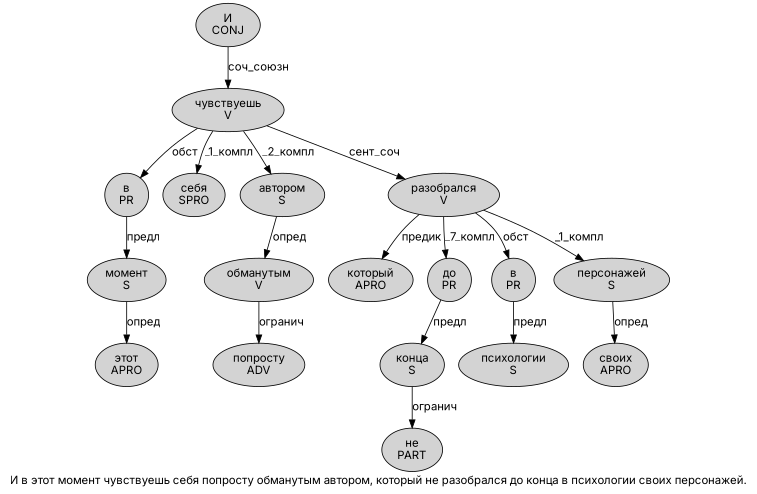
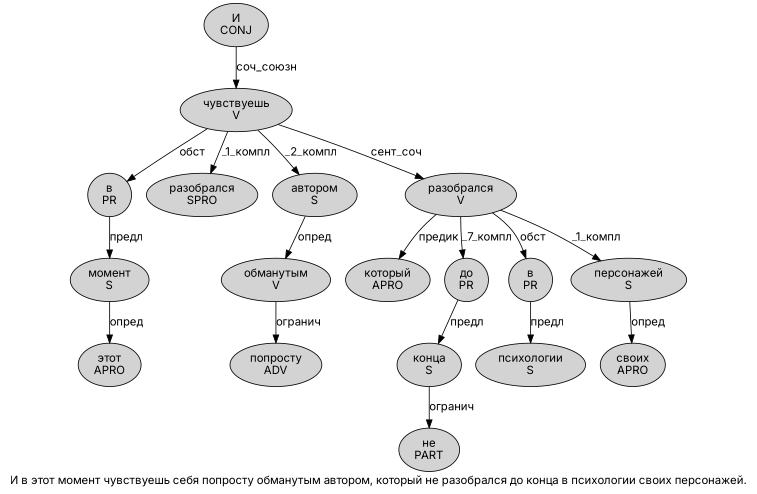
  digraph {
    fontname=Inter
    label="И в этот момент чувствуешь себя попросту обманутым автором, который не разобрался до конца в психологии своих персонажей."
    node [fillcolor=lightgray fontname=Inter penwidth=1 shape=ellipse style=filled]
    edge [fontname=Inter]
    n1 [label="И\nCONJ"]
    n2 [label="чувствуешь\nV"]
    n3 [label="в\nPR"]
-   n4 [label="себя\nSPRO"]
+   n4 [label="разобрался\nSPRO"]
    n5 [label="автором\nS"]
    n6 [label="разобрался\nV"]
    n7 [label="момент\nS"]
    n8 [label="этот\nAPRO"]
    n9 [label="обманутым\nV"]
    n10 [label="который\nAPRO"]
    n11 [label="до\nPR"]
    n12 [label="в\nPR"]
    n13 [label="персонажей\nS"]
    n14 [label="попросту\nADV"]
    n15 [label="не\nPART"]
    n16 [label="конца\nS"]
    n17 [label="психологии\nS"]
    n18 [label="своих\nAPRO"]
    n1 -> n2 [label="соч_союзн"]
    n2 -> n3 [label="обст"]
    n2 -> n4 [label="_1_компл"]
    n2 -> n5 [label="_2_компл"]
    n2 -> n6 [label="сент_соч"]
    n3 -> n7 [label="предл"]
    n5 -> n9 [label="опред"]
    n6 -> n10 [label="предик"]
    n6 -> n11 [label="_7_компл"]
    n6 -> n12 [label="обст"]
    n6 -> n13 [label="_1_компл"]
    n7 -> n8 [label="опред"]
    n9 -> n14 [label="огранич"]
    n11 -> n16 [label="предл"]
    n12 -> n17 [label="предл"]
    n13 -> n18 [label="опред"]
    n16 -> n15 [label="огранич"]
  }
